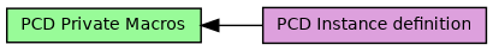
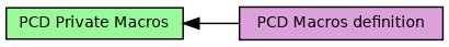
  digraph {
    rankdir=LR
    node [color=black fontname=Helvetica fontsize=10 shape=record style=filled]
    n1 [fillcolor=palegreen height=0.2 label="PCD Private Macros" width=0.4]
-   n2 [fillcolor=plum fontcolor=black height=0.2 label="PCD Instance definition" width=0.4]
+   n2 [fillcolor=plum fontcolor=black height=0.2 label="PCD Macros definition" width=0.4]
    n1 -> n2 [dir=back fontname=Helvetica fontsize=10 labelfontname=Helvetica labelfontsize=10 shape=plaintext style=solid]
  }
